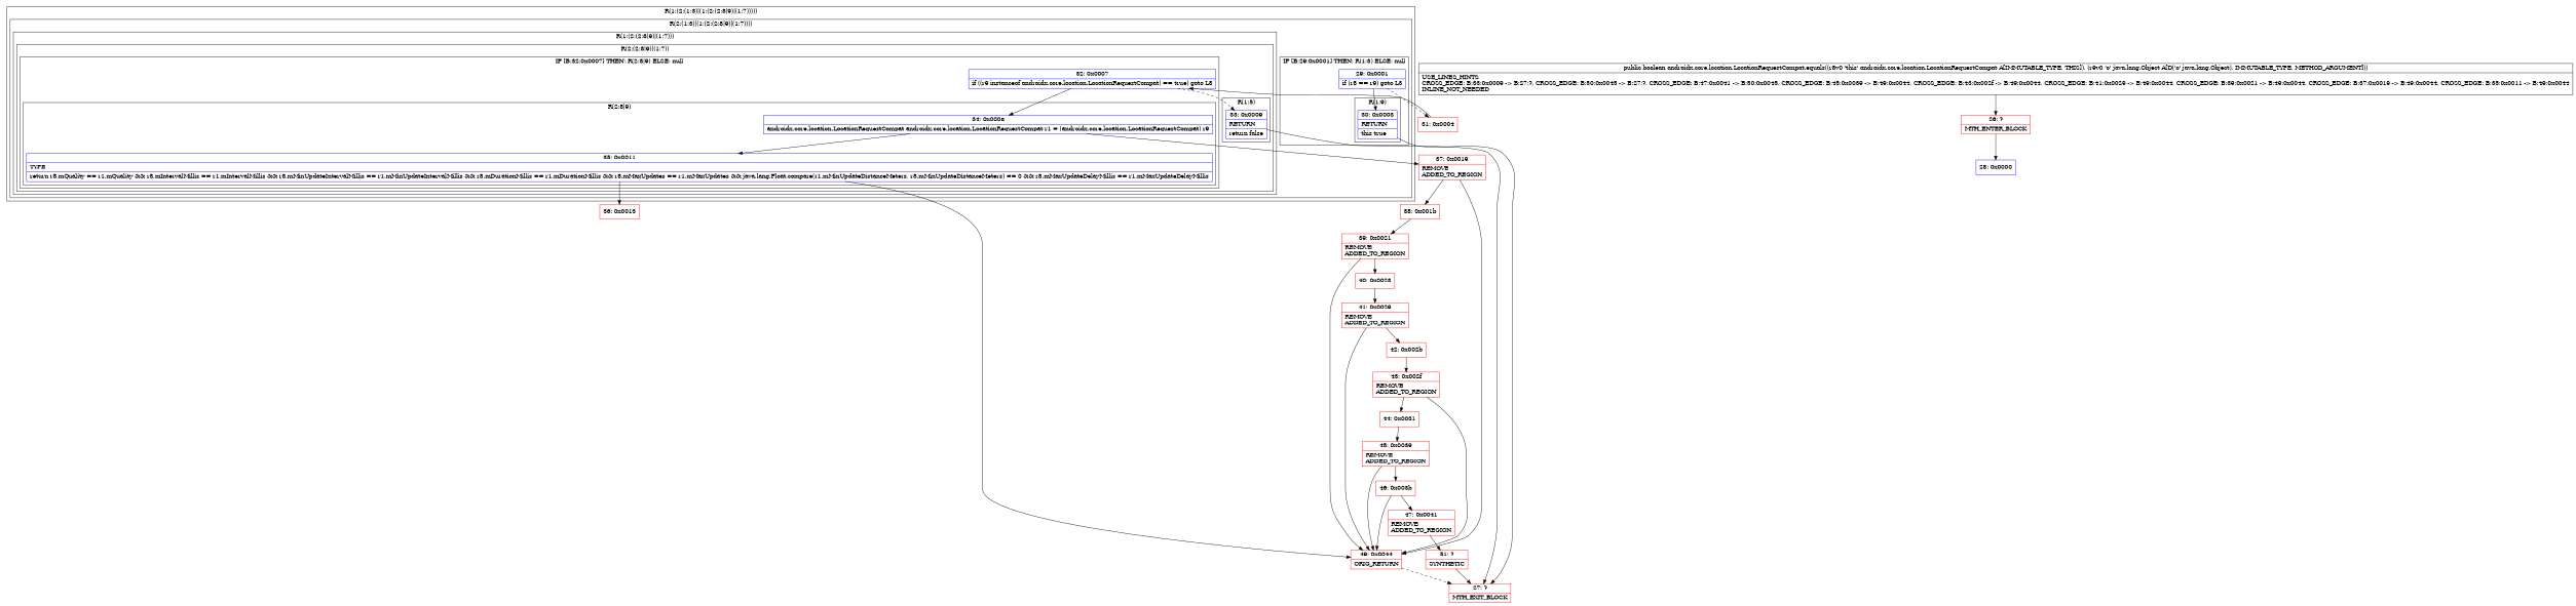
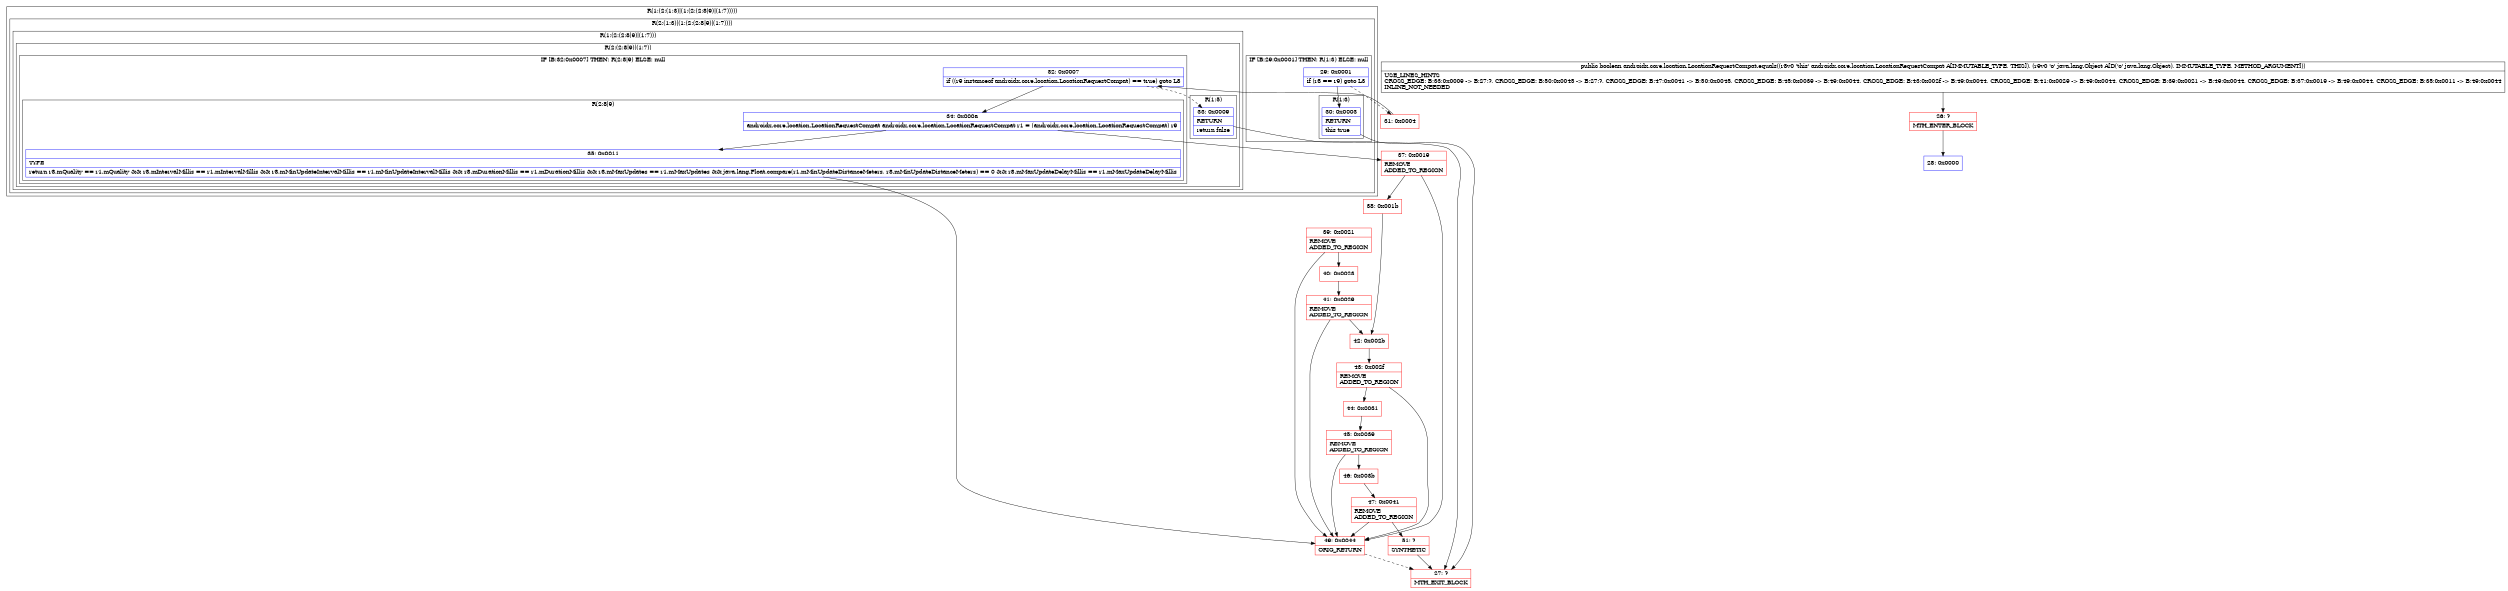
  digraph {
    node [color=red shape=record]
    n1 [color=blue label="{30\:\ 0x0003|RETURN\l|this true\l}"]
    n2 [color=blue label="{29\:\ 0x0001|if (r8 == r9) goto L3\l}"]
    n3 [color=blue label="{34\:\ 0x000a|androidx.core.location.LocationRequestCompat androidx.core.location.LocationRequestCompat r1 = (androidx.core.location.LocationRequestCompat) r9\l}"]
    n4 [color=blue label="{35\:\ 0x0011|TYPE\l|return r8.mQuality == r1.mQuality && r8.mIntervalMillis == r1.mIntervalMillis && r8.mMinUpdateIntervalMillis == r1.mMinUpdateIntervalMillis && r8.mDurationMillis == r1.mDurationMillis && r8.mMaxUpdates == r1.mMaxUpdates && java.lang.Float.compare(r1.mMinUpdateDistanceMeters, r8.mMinUpdateDistanceMeters) == 0 && r8.mMaxUpdateDelayMillis == r1.mMaxUpdateDelayMillis\l}"]
    n5 [color=blue label="{32\:\ 0x0007|if ((r9 instanceof androidx.core.location.LocationRequestCompat) == true) goto L8\l}"]
    n6 [color=blue label="{33\:\ 0x0009|RETURN\l|return false\l}"]
    n7 [label="{27\:\ ?|MTH_EXIT_BLOCK\l}"]
    n8 [label="{31\:\ 0x0004}"]
    n9 [label="{37\:\ 0x0019|REMOVE\lADDED_TO_REGION\l}"]
-   n10 [label="{36\:\ 0x0013}"]
    n11 [label="{49\:\ 0x0044|ORIG_RETURN\l}"]
    n12 [label="{26\:\ ?|MTH_ENTER_BLOCK\l}"]
    n13 [color=blue label="{28\:\ 0x0000}"]
    n14 [label="{38\:\ 0x001b}"]
    n15 [label="{39\:\ 0x0021|REMOVE\lADDED_TO_REGION\l}"]
    n16 [label="{40\:\ 0x0023}"]
    n17 [label="{41\:\ 0x0029|REMOVE\lADDED_TO_REGION\l}"]
    n18 [label="{42\:\ 0x002b}"]
    n19 [label="{43\:\ 0x002f|REMOVE\lADDED_TO_REGION\l}"]
    n20 [label="{44\:\ 0x0031}"]
    n21 [label="{45\:\ 0x0039|REMOVE\lADDED_TO_REGION\l}"]
    n22 [label="{46\:\ 0x003b}"]
    n23 [label="{47\:\ 0x0041|REMOVE\lADDED_TO_REGION\l}"]
    n24 [label="{51\:\ ?|SYNTHETIC\l}"]
    n25 [label="{public boolean androidx.core.location.LocationRequestCompat.equals((r8v0 'this' androidx.core.location.LocationRequestCompat A[IMMUTABLE_TYPE, THIS]), (r9v0 'o' java.lang.Object A[D('o' java.lang.Object), IMMUTABLE_TYPE, METHOD_ARGUMENT]))  | USE_LINES_HINTS\lCROSS_EDGE: B:33:0x0009 \-\> B:27:?, CROSS_EDGE: B:50:0x0045 \-\> B:27:?, CROSS_EDGE: B:47:0x0041 \-\> B:50:0x0045, CROSS_EDGE: B:45:0x0039 \-\> B:49:0x0044, CROSS_EDGE: B:43:0x002f \-\> B:49:0x0044, CROSS_EDGE: B:41:0x0029 \-\> B:49:0x0044, CROSS_EDGE: B:39:0x0021 \-\> B:49:0x0044, CROSS_EDGE: B:37:0x0019 \-\> B:49:0x0044, CROSS_EDGE: B:35:0x0011 \-\> B:49:0x0044\lINLINE_NOT_NEEDED\l}" color=""]
    subgraph cluster_1 {
      label="R(1:(2:(1:3)|(1:(2:(2:8|9)|(1:7)))))"
      subgraph cluster_2 {
        label="R(2:(1:3)|(1:(2:(2:8|9)|(1:7))))"
        subgraph cluster_3 {
          label="IF [B:29:0x0001] THEN: R(1:3) ELSE: null"
          n2
          subgraph cluster_4 {
-           label="R(1:9)"
+           label="R(1:3)"
            n1
          }
        }
        subgraph cluster_5 {
          label="R(1:(2:(2:8|9)|(1:7)))"
          subgraph cluster_6 {
            label="R(2:(2:8|9)|(1:7))"
            subgraph cluster_7 {
              label="IF [B:32:0x0007] THEN: R(2:8|9) ELSE: null"
              n5
              subgraph cluster_8 {
                label="R(2:8|9)"
                n3
                n4
              }
            }
            subgraph cluster_9 {
              label="R(1:5)"
              n6
            }
          }
        }
      }
    }
    n1 -> n7
    n2 -> n1
    n2 -> n8 [style=dashed]
    n3 -> n4
    n3 -> n9
-   n4 -> n10
    n4 -> n11
    n5 -> n3
    n5 -> n6 [style=dashed]
    n6 -> n7
    n8 -> n5
    n9 -> n11
    n9 -> n14
    n11 -> n7 [style=dashed]
    n12 -> n13
-   n14 -> n15
+   n14 -> n18
    n15 -> n11
    n15 -> n16
    n16 -> n17
    n17 -> n11
    n17 -> n18
    n18 -> n19
    n19 -> n11
    n19 -> n20
    n20 -> n21
    n21 -> n11
    n21 -> n22
    n22 -> n23
-   n22 -> n11
+   n23 -> n11
    n23 -> n24
    n24 -> n7
    n25 -> n12
  }
